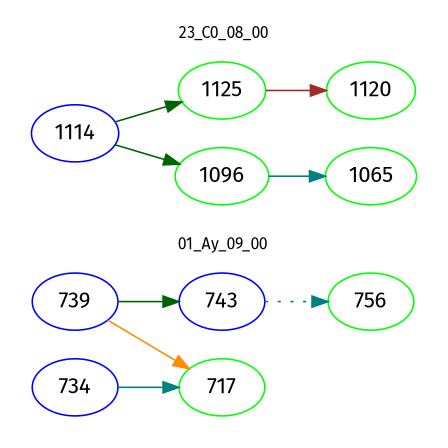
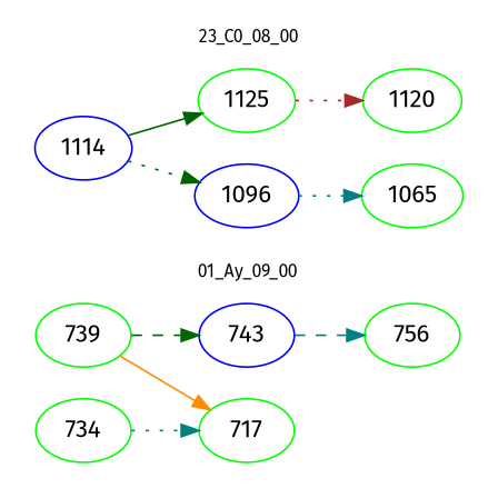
  digraph {
    fontname="Fira Sans"
    rankdir=LR
    node [color=green fontname="Fira Sans"]
    edge [color=darkgreen fontname="Fira Sans" style=dotted]
-   n1 [color=blue label=739]
-   n2 [color=blue label=734]
+   n1 [label=739]
+   n2 [label=734]
    n3 [color=blue label=743]
    n4 [label=717]
    n5 [label=756]
    n6 [color=blue label=1114]
-   n7 [label=1096]
+   n7 [color=blue label=1096]
    n8 [label=1125]
    n9 [label=1065]
    n10 [label=1120]
    subgraph cluster_1 {
      color=white
      fontsize=10
      label="01_Ay_09_00"
      n1
      n2
      n3
      n4
      n5
    }
    subgraph cluster_2 {
      color=white
      fontsize=10
      label="23_C0_08_00"
      n6
      n7
      n8
      n9
      n10
    }
-   n1 -> n3 [style=solid]
+   n1 -> n3 [style=dashed]
    n1 -> n4 [color=darkorange style=solid]
-   n2 -> n4 [color=teal style=solid]
-   n3 -> n5 [color=teal]
-   n6 -> n7 [style=solid]
+   n2 -> n4 [color=teal]
+   n3 -> n5 [color=teal style=dashed]
+   n6 -> n7
    n6 -> n8 [style=solid]
-   n7 -> n9 [color=teal style=solid]
-   n8 -> n10 [color=brown style=solid]
+   n7 -> n9 [color=teal]
+   n8 -> n10 [color=brown]
  }
